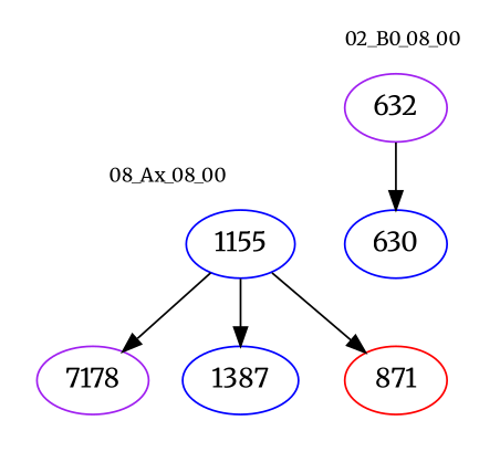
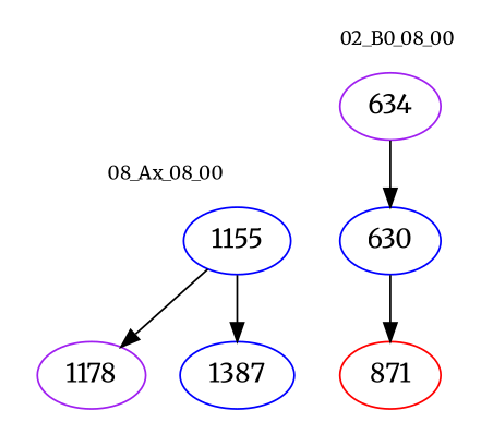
  digraph {
    fontname=Merriweather
    node [color=blue fontname=Merriweather]
    edge [color=black fontname=Merriweather]
    n1 [label=1155]
-   n2 [color=purple label=7178]
+   n2 [color=purple label=1178]
    n3 [label=1387]
    n4 [label=630]
-   n5 [color=purple label=632]
+   n5 [color=purple label=634]
    n6 [color=red label=871]
    subgraph cluster_1 {
      color=white
      fontsize=10
      label="08_Ax_08_00"
      n1
      n2
      n3
    }
    subgraph cluster_2 {
      color=white
      fontsize=10
      label="02_B0_08_00"
      n4
      n5
      n6
    }
    n1 -> n2
    n1 -> n3
-   n1 -> n6
+   n4 -> n6
    n5 -> n4
  }
